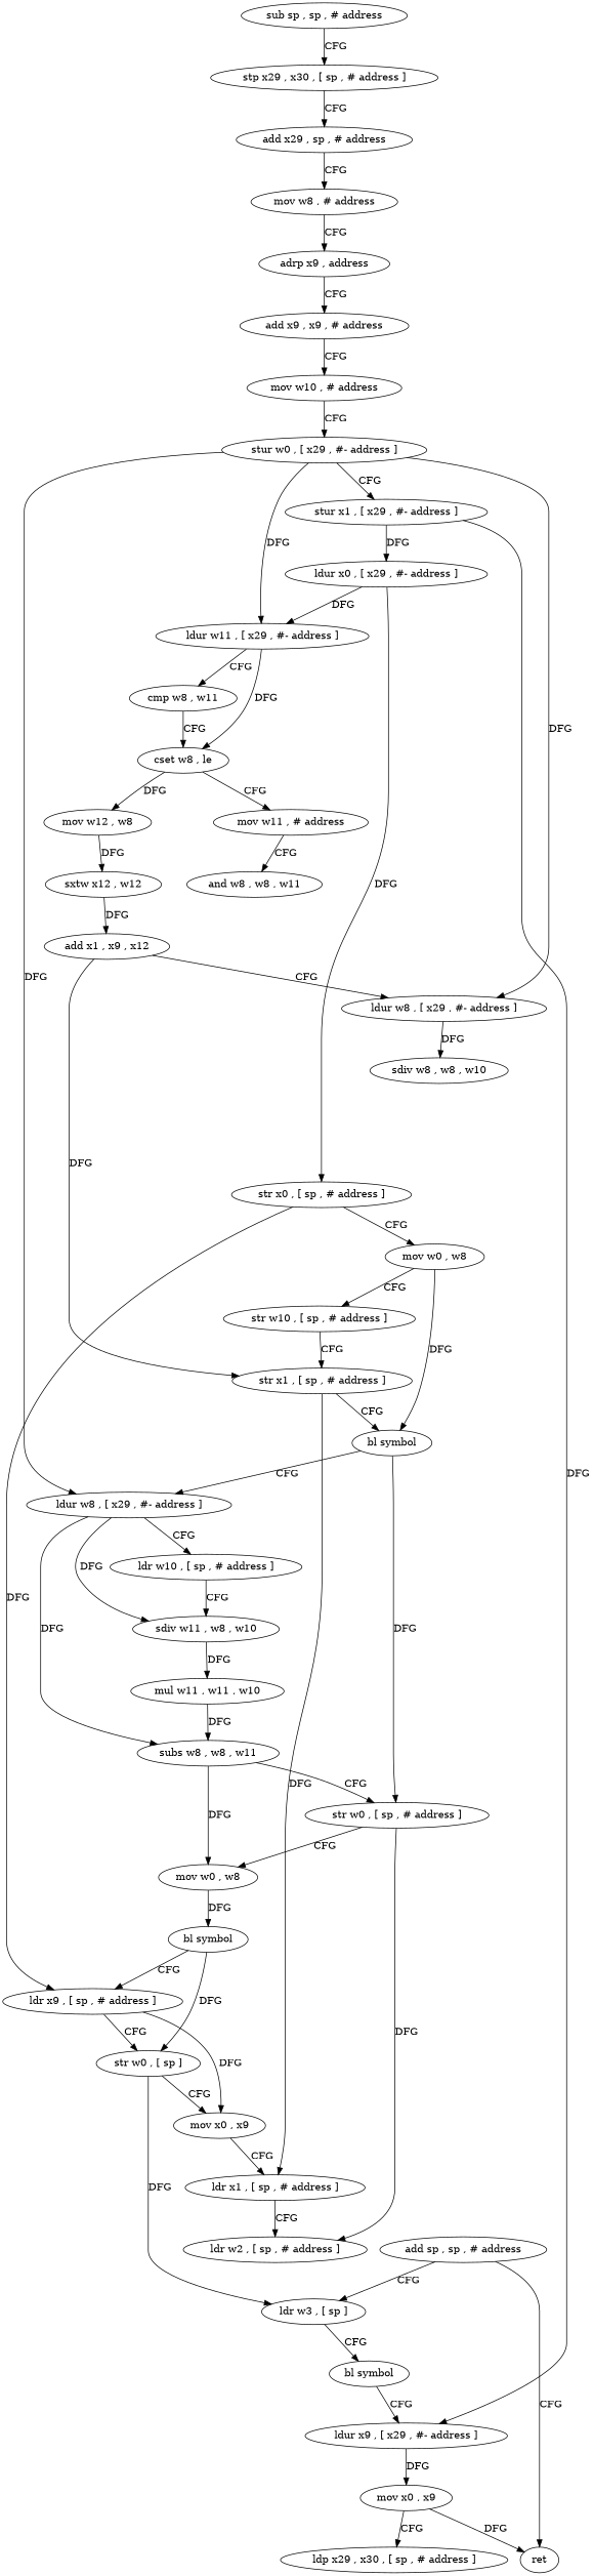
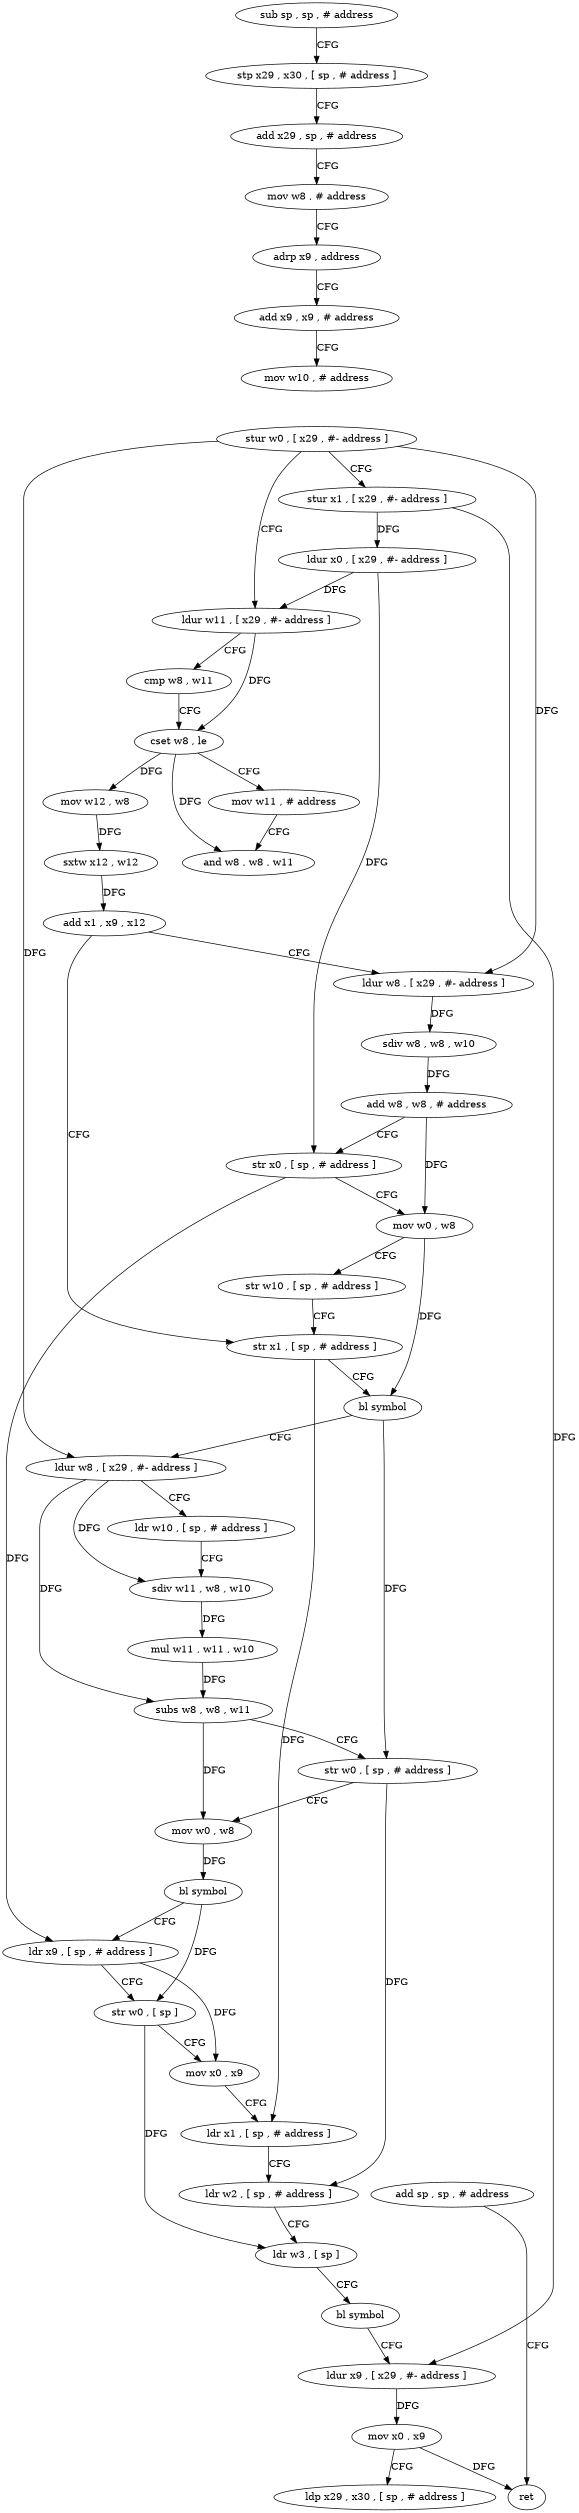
  digraph {
    n1 [label="sub sp , sp , # address"]
    n2 [label="stp x29 , x30 , [ sp , # address ]"]
    n3 [label="add x29 , sp , # address"]
    n4 [label="mov w8 , # address"]
    n5 [label="adrp x9 , address"]
    n6 [label="add x9 , x9 , # address"]
    n7 [label="mov w10 , # address"]
    n8 [label="stur w0 , [ x29 , #- address ]"]
    n9 [label="stur x1 , [ x29 , #- address ]"]
    n10 [label="ldur w11 , [ x29 , #- address ]"]
    n11 [label="ldur w8 , [ x29 , #- address ]"]
    n12 [label="ldur w8 , [ x29 , #- address ]"]
    n13 [label="ldur x0 , [ x29 , #- address ]"]
    n14 [label="ldur x9 , [ x29 , #- address ]"]
    n15 [label="cmp w8 , w11"]
    n16 [label="cset w8 , le"]
    n17 [label="sdiv w8 , w8 , w10"]
    n18 [label="ldr w10 , [ sp , # address ]"]
    n19 [label="sdiv w11 , w8 , w10"]
    n20 [label="subs w8 , w8 , w11"]
    n21 [label="str x0 , [ sp , # address ]"]
    n22 [label="mov x0 , x9"]
    n23 [label="mov w0 , w8"]
    n24 [label="ldr x9 , [ sp , # address ]"]
    n25 [label="mov w11 , # address"]
    n26 [label="and w8 , w8 , w11"]
    n27 [label="mov w12 , w8"]
    n28 [label="sxtw x12 , w12"]
    n29 [label="add x1 , x9 , x12"]
    n30 [label="str x1 , [ sp , # address ]"]
    n31 [label="bl symbol"]
    n32 [label="ldr x1 , [ sp , # address ]"]
+   n33 [label="add w8 , w8 , # address"]
    n34 [label="str w10 , [ sp , # address ]"]
    n35 [label="str w0 , [ sp ]"]
    n36 [label="mov x0 , x9"]
    n37 [label="str w0 , [ sp , # address ]"]
    n38 [label="ldr w2 , [ sp , # address ]"]
    n39 [label="mov w0 , w8"]
    n40 [label="mul w11 , w11 , w10"]
    n41 [label="bl symbol"]
    n42 [label="ldr w3 , [ sp ]"]
    n43 [label="bl symbol"]
    n44 [label="ldp x29 , x30 , [ sp , # address ]"]
    n45 [label=ret]
    n46 [label="add sp , sp , # address"]
    n1 -> n2 [label=CFG]
    n2 -> n3 [label=CFG]
    n3 -> n4 [label=CFG]
    n4 -> n5 [label=CFG]
    n5 -> n6 [label=CFG]
    n6 -> n7 [label=CFG]
-   n7 -> n8 [label=CFG]
    n8 -> n9 [label=CFG]
-   n8 -> n10 [label=DFG]
+   n8 -> n10 [label=CFG]
    n8 -> n11 [label=DFG]
    n8 -> n12 [label=DFG]
    n9 -> n13 [label=DFG]
    n9 -> n14 [label=DFG]
    n10 -> n15 [label=CFG]
    n10 -> n16 [label=DFG]
    n11 -> n17 [label=DFG]
    n12 -> n18 [label=CFG]
    n12 -> n19 [label=DFG]
    n12 -> n20 [label=DFG]
    n13 -> n10 [label=DFG]
    n13 -> n21 [label=DFG]
    n14 -> n22 [label=DFG]
    n15 -> n16 [label=CFG]
    n16 -> n25 [label=CFG]
+   n16 -> n26 [label=DFG]
    n16 -> n27 [label=DFG]
+   n17 -> n33 [label=DFG]
    n18 -> n19 [label=CFG]
    n19 -> n40 [label=DFG]
    n20 -> n37 [label=CFG]
    n20 -> n39 [label=DFG]
    n21 -> n23 [label=CFG]
    n21 -> n24 [label=DFG]
    n22 -> n44 [label=CFG]
    n22 -> n45 [label=DFG]
    n23 -> n31 [label=DFG]
    n23 -> n34 [label=CFG]
    n24 -> n35 [label=CFG]
    n24 -> n36 [label=DFG]
    n25 -> n26 [label=CFG]
    n27 -> n28 [label=DFG]
    n28 -> n29 [label=DFG]
    n29 -> n11 [label=CFG]
-   n29 -> n30 [label=DFG]
+   n29 -> n30 [label=CFG]
    n30 -> n31 [label=CFG]
    n30 -> n32 [label=DFG]
    n31 -> n12 [label=CFG]
    n31 -> n37 [label=DFG]
    n32 -> n38 [label=CFG]
+   n33 -> n21 [label=CFG]
+   n33 -> n23 [label=DFG]
    n34 -> n30 [label=CFG]
    n35 -> n36 [label=CFG]
    n35 -> n42 [label=DFG]
    n36 -> n32 [label=CFG]
    n37 -> n38 [label=DFG]
    n37 -> n39 [label=CFG]
-   n46 -> n42 [label=CFG]
+   n38 -> n42 [label=CFG]
    n39 -> n41 [label=DFG]
    n40 -> n20 [label=DFG]
    n41 -> n24 [label=CFG]
    n41 -> n35 [label=DFG]
    n42 -> n43 [label=CFG]
    n43 -> n14 [label=CFG]
    n46 -> n45 [label=CFG]
  }
